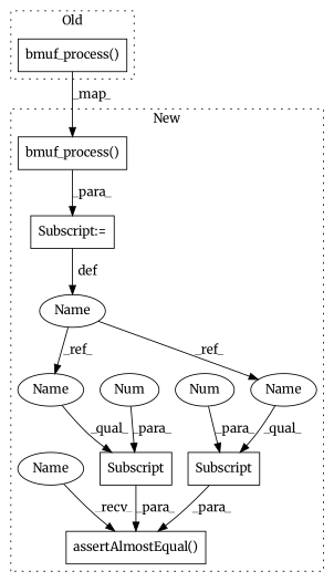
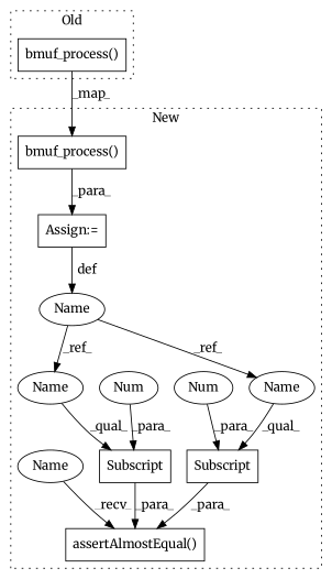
  digraph {
    fontname=Merriweather
    node [a=87 l=7 shape=box fontname=Merriweather]
    edge [fontname=Merriweather]
    n1 [a=75 l="18,1" label="bmuf_process()" s="4182,4216"]
    n2 [a=75 l="23,1" label="assertAlmostEqual()" s="4312,4357"]
    n3 [a=63 l="10,0" label=Subscript s="4347,0"]
    n4 [label=Name s=4172 shape=ellipse]
    n5 [a=63 l="10,0" label=Subscript s="4335,0"]
    n6 [a=76 l=1 label=Num s=4355 shape=ellipse]
    n7 [a=76 l=1 label=Num s=4343 shape=ellipse]
-   n8 [a=68 l=3 label="Subscript:=" s=4179]
+   n8 [a=68 l=3 label="Assign:=" s=4179]
    n9 [l=4 label=Name s=4312 shape=ellipse]
    n10 [label=Name s=4335 shape=ellipse]
    n11 [label=Name s=4347 shape=ellipse]
    n12 [a=75 l="18,1" label="bmuf_process()" s="4063,4097"]
    subgraph cluster_1 {
      label=New
      style=dotted
      n1
      n2
      n3
      n4
      n5
      n6
      n7
      n8
      n9
      n10
      n11
    }
    subgraph cluster_2 {
      label=Old
      style=dotted
      n12
    }
    n1 -> n8 [label=_para_]
    n3 -> n2 [label=_para_]
    n4 -> n10 [label=_ref_]
    n4 -> n11 [label=_ref_]
    n5 -> n2 [label=_para_]
    n6 -> n3 [label=_para_]
    n7 -> n5 [label=_para_]
    n8 -> n4 [label=_def_]
    n9 -> n2 [label=_recv_]
    n10 -> n5 [label=_qual_]
    n11 -> n3 [label=_qual_]
    n12 -> n1 [label=_map_]
  }
